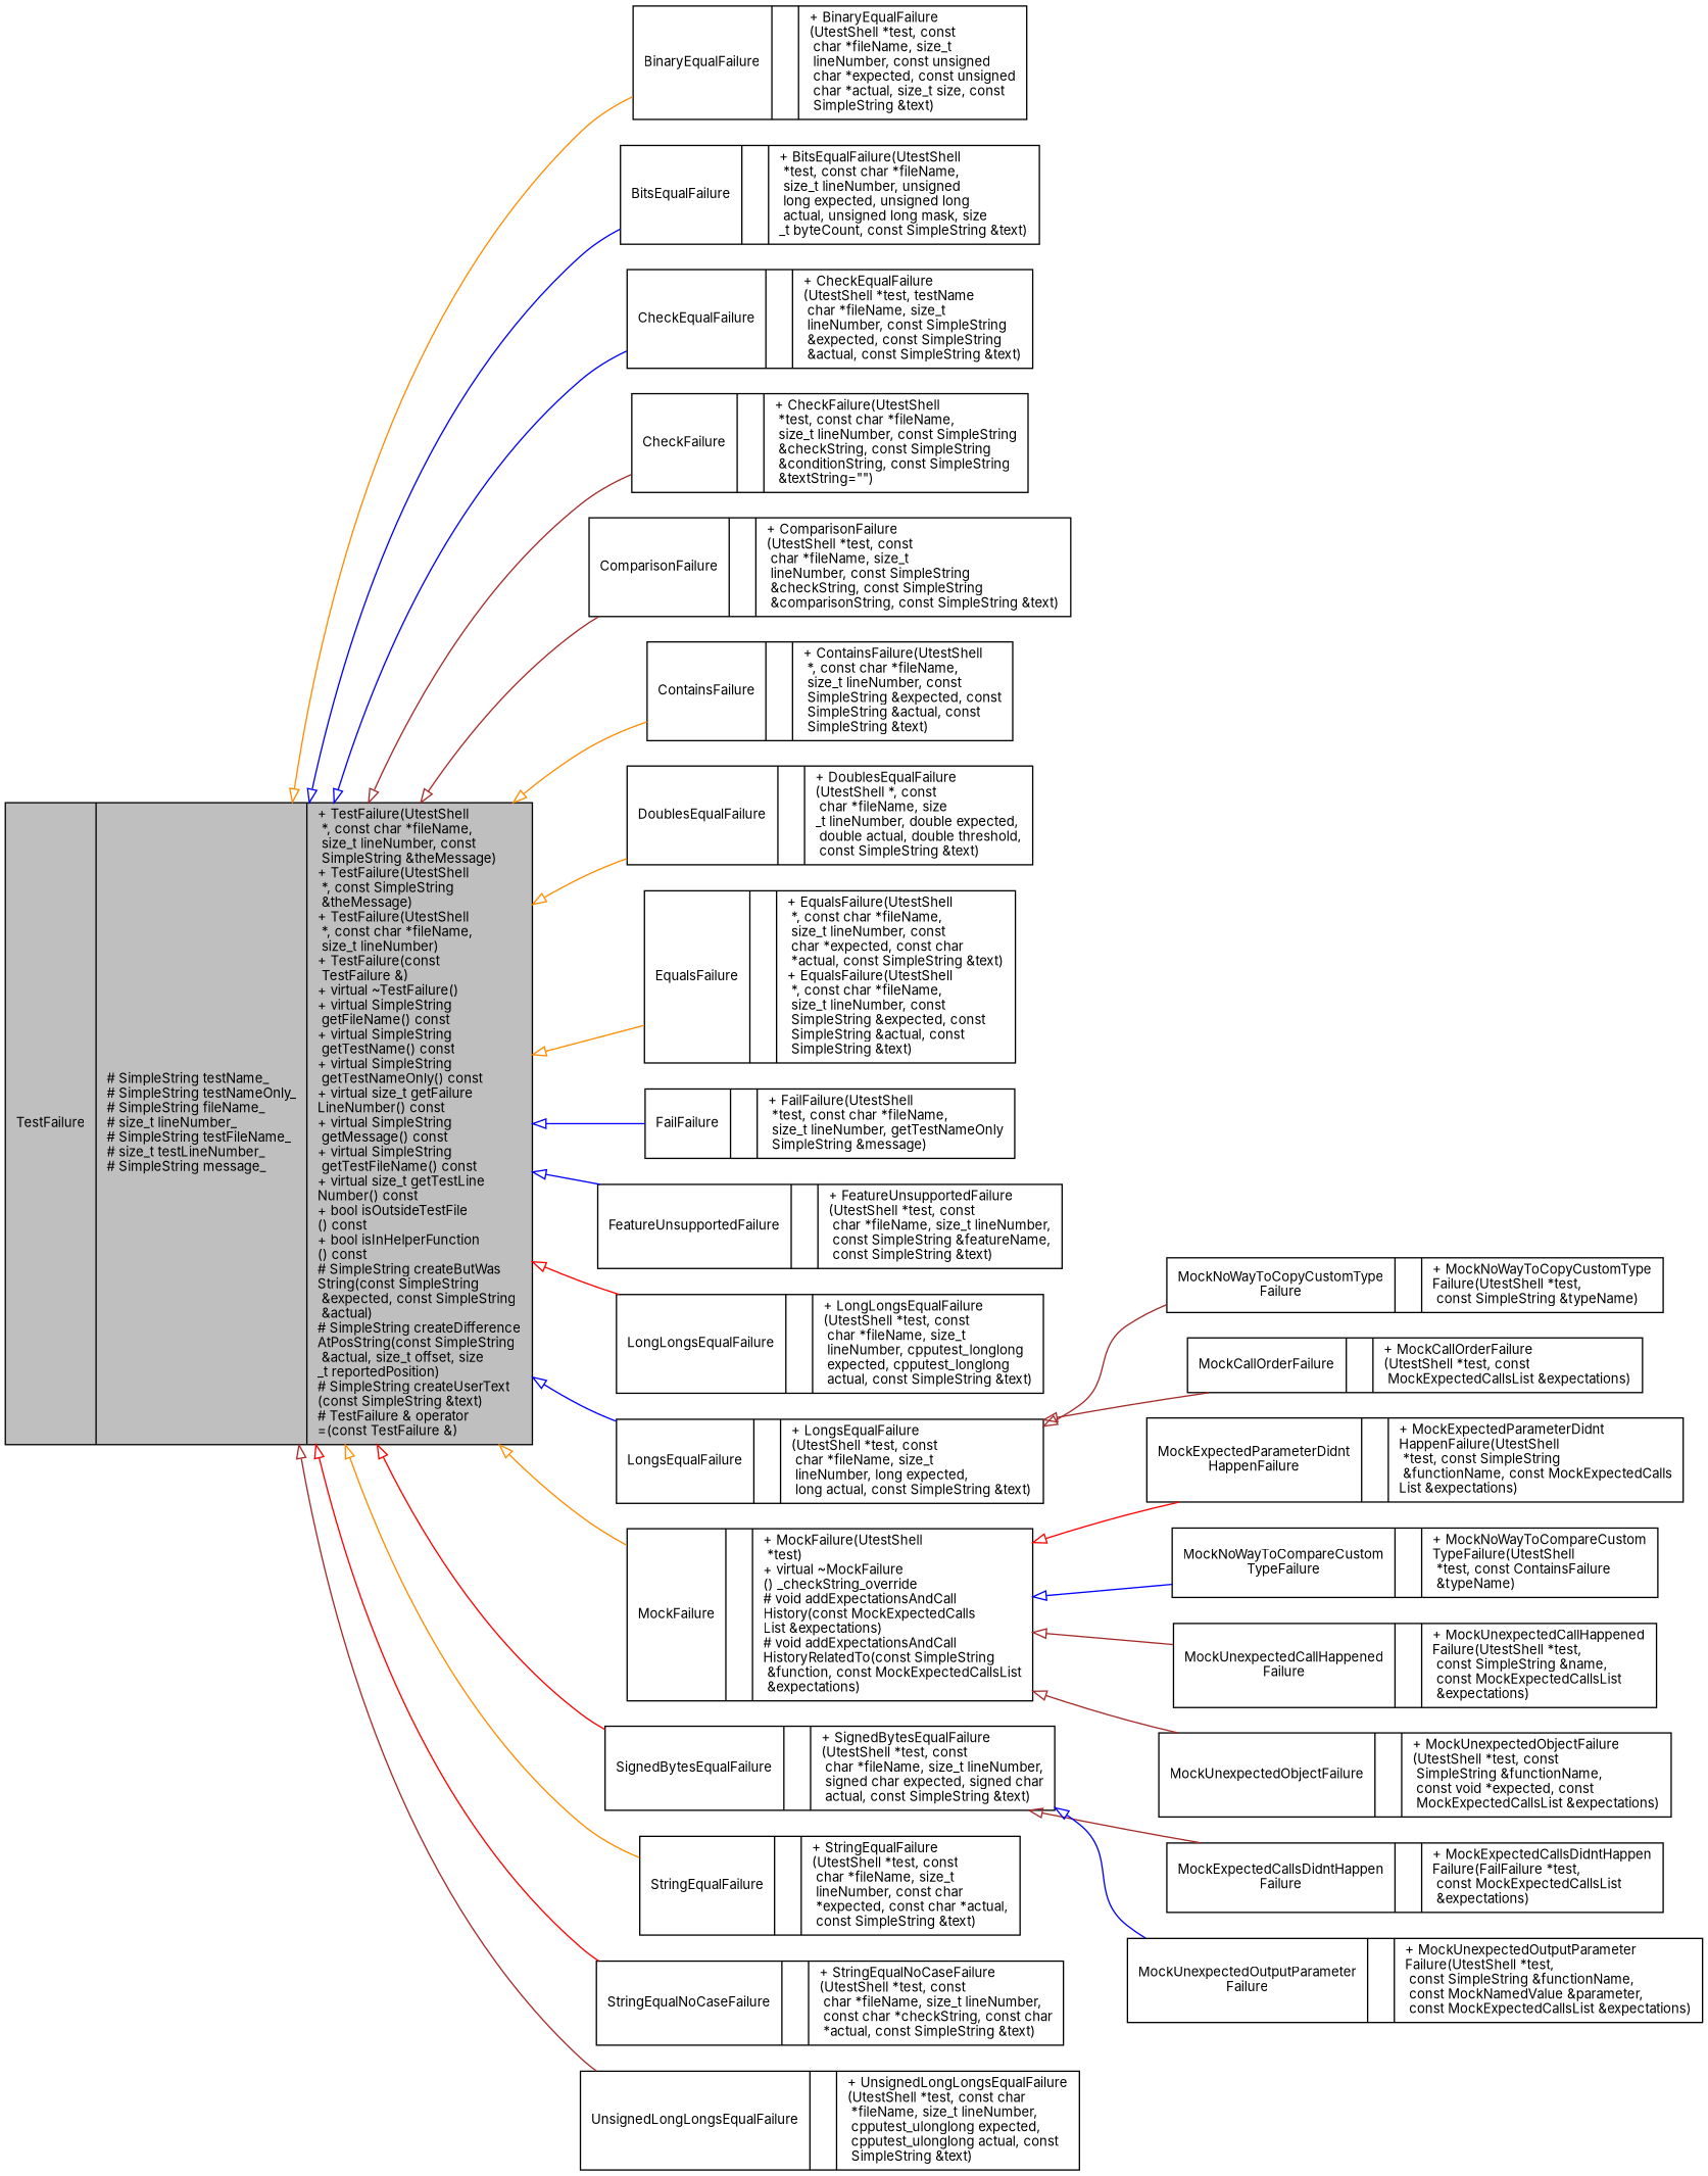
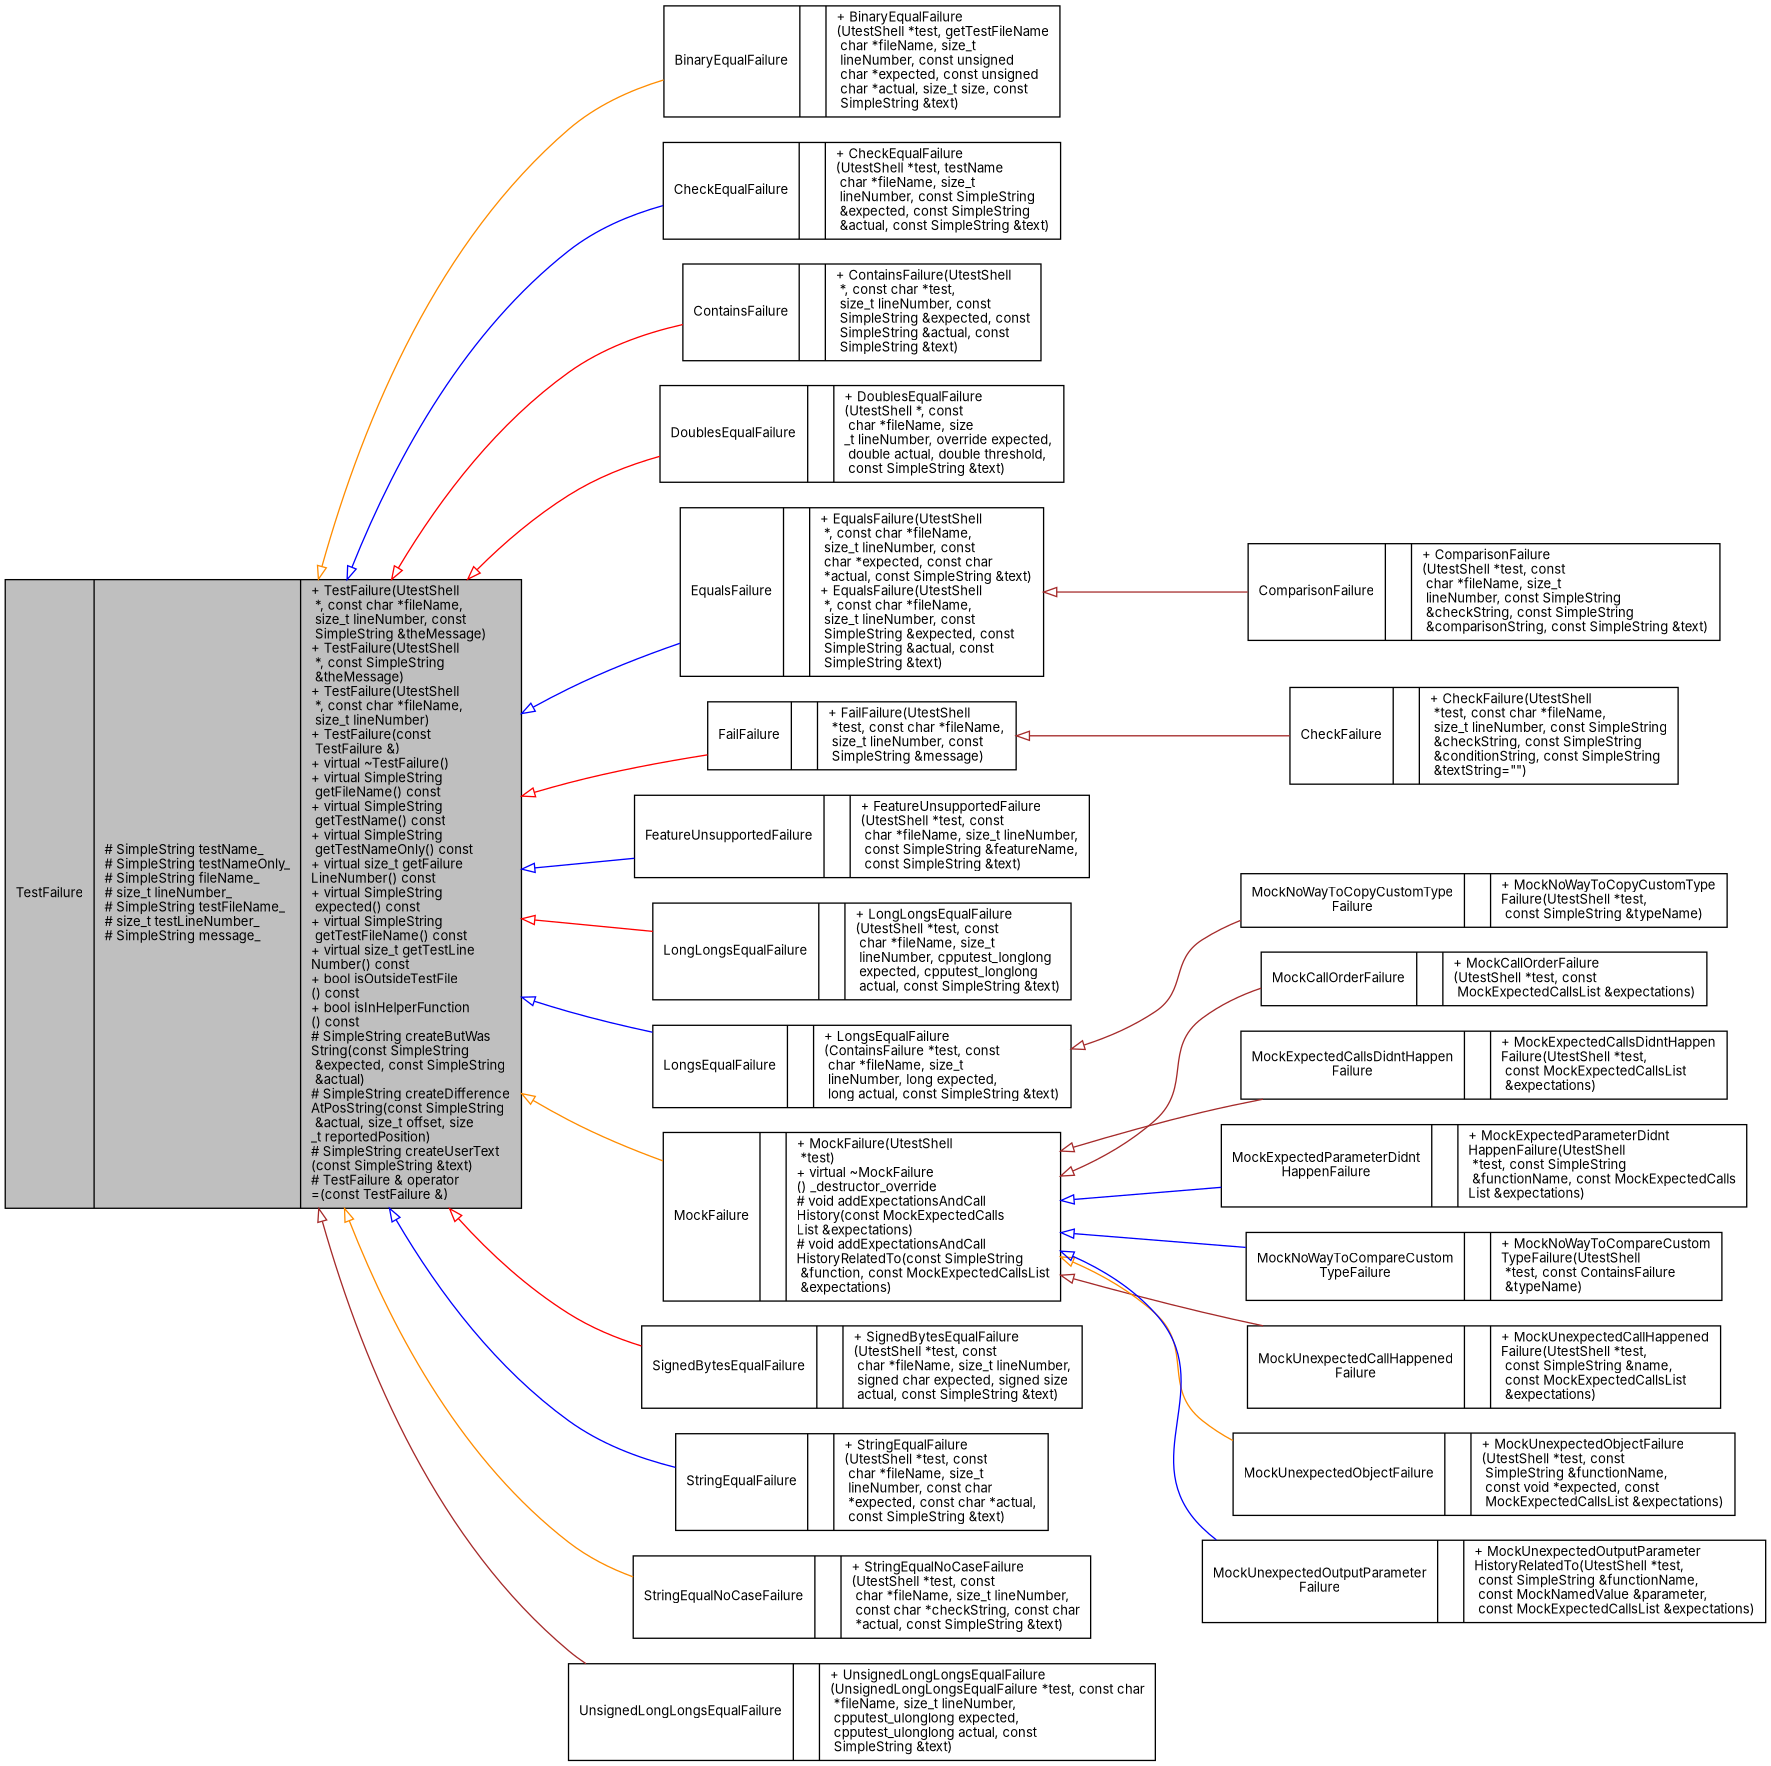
  digraph {
    fontname=Inter
    rankdir=LR
    node [color=black fillcolor=white fontname=Inter fontsize=10 shape=record style=filled]
    edge [arrowtail=onormal color=blue dir=back fontname=Inter fontsize=10 labelfontname=Helvetica labelfontsize=10 style=solid]
-   n1 [fillcolor=grey75 fontcolor=black height=0.2 label="{TestFailure\n|# SimpleString testName_\l# SimpleString testNameOnly_\l# SimpleString fileName_\l# size_t lineNumber_\l# SimpleString testFileName_\l# size_t testLineNumber_\l# SimpleString message_\l|+  TestFailure(UtestShell\l *, const char *fileName,\l size_t lineNumber, const\l SimpleString &theMessage)\l+  TestFailure(UtestShell\l *, const SimpleString\l &theMessage)\l+  TestFailure(UtestShell\l *, const char *fileName,\l size_t lineNumber)\l+  TestFailure(const\l TestFailure &)\l+ virtual ~TestFailure()\l+ virtual SimpleString\l getFileName() const\l+ virtual SimpleString\l getTestName() const\l+ virtual SimpleString\l getTestNameOnly() const\l+ virtual size_t getFailure\lLineNumber() const\l+ virtual SimpleString\l getMessage() const\l+ virtual SimpleString\l getTestFileName() const\l+ virtual size_t getTestLine\lNumber() const\l+ bool isOutsideTestFile\l() const\l+ bool isInHelperFunction\l() const\l# SimpleString createButWas\lString(const SimpleString\l &expected, const SimpleString\l &actual)\l# SimpleString createDifference\lAtPosString(const SimpleString\l &actual, size_t offset, size\l_t reportedPosition)\l# SimpleString createUserText\l(const SimpleString &text)\l# TestFailure & operator\l=(const TestFailure &)\l}" width=0.4]
-   n2 [height=0.2 label="{BinaryEqualFailure\n||+  BinaryEqualFailure\l(UtestShell *test, const\l char *fileName, size_t\l lineNumber, const unsigned\l char *expected, const unsigned\l char *actual, size_t size, const\l SimpleString &text)\l}" width=0.4]
-   n3 [height=0.2 label="{BitsEqualFailure\n||+  BitsEqualFailure(UtestShell\l *test, const char *fileName,\l size_t lineNumber, unsigned\l long expected, unsigned long\l actual, unsigned long mask, size\l_t byteCount, const SimpleString &text)\l}" width=0.4]
+   n1 [fillcolor=grey75 fontcolor=black height=0.2 label="{TestFailure\n|# SimpleString testName_\l# SimpleString testNameOnly_\l# SimpleString fileName_\l# size_t lineNumber_\l# SimpleString testFileName_\l# size_t testLineNumber_\l# SimpleString message_\l|+  TestFailure(UtestShell\l *, const char *fileName,\l size_t lineNumber, const\l SimpleString &theMessage)\l+  TestFailure(UtestShell\l *, const SimpleString\l &theMessage)\l+  TestFailure(UtestShell\l *, const char *fileName,\l size_t lineNumber)\l+  TestFailure(const\l TestFailure &)\l+ virtual ~TestFailure()\l+ virtual SimpleString\l getFileName() const\l+ virtual SimpleString\l getTestName() const\l+ virtual SimpleString\l getTestNameOnly() const\l+ virtual size_t getFailure\lLineNumber() const\l+ virtual SimpleString\l expected() const\l+ virtual SimpleString\l getTestFileName() const\l+ virtual size_t getTestLine\lNumber() const\l+ bool isOutsideTestFile\l() const\l+ bool isInHelperFunction\l() const\l# SimpleString createButWas\lString(const SimpleString\l &expected, const SimpleString\l &actual)\l# SimpleString createDifference\lAtPosString(const SimpleString\l &actual, size_t offset, size\l_t reportedPosition)\l# SimpleString createUserText\l(const SimpleString &text)\l# TestFailure & operator\l=(const TestFailure &)\l}" width=0.4]
+   n2 [height=0.2 label="{BinaryEqualFailure\n||+  BinaryEqualFailure\l(UtestShell *test, getTestFileName\l char *fileName, size_t\l lineNumber, const unsigned\l char *expected, const unsigned\l char *actual, size_t size, const\l SimpleString &text)\l}" width=0.4]
    n4 [height=0.2 label="{CheckEqualFailure\n||+  CheckEqualFailure\l(UtestShell *test, testName\l char *fileName, size_t\l lineNumber, const SimpleString\l &expected, const SimpleString\l &actual, const SimpleString &text)\l}" width=0.4]
    n5 [height=0.2 label="{CheckFailure\n||+  CheckFailure(UtestShell\l *test, const char *fileName,\l size_t lineNumber, const SimpleString\l &checkString, const SimpleString\l &conditionString, const SimpleString\l &textString=\"\")\l}" width=0.4]
    n6 [height=0.2 label="{ComparisonFailure\n||+  ComparisonFailure\l(UtestShell *test, const\l char *fileName, size_t\l lineNumber, const SimpleString\l &checkString, const SimpleString\l &comparisonString, const SimpleString &text)\l}" width=0.4]
-   n7 [height=0.2 label="{ContainsFailure\n||+  ContainsFailure(UtestShell\l *, const char *fileName,\l size_t lineNumber, const\l SimpleString &expected, const\l SimpleString &actual, const\l SimpleString &text)\l}" width=0.4]
-   n8 [height=0.2 label="{DoublesEqualFailure\n||+  DoublesEqualFailure\l(UtestShell *, const\l char *fileName, size\l_t lineNumber, double expected,\l double actual, double threshold,\l const SimpleString &text)\l}" width=0.4]
+   n7 [height=0.2 label="{ContainsFailure\n||+  ContainsFailure(UtestShell\l *, const char *test,\l size_t lineNumber, const\l SimpleString &expected, const\l SimpleString &actual, const\l SimpleString &text)\l}" width=0.4]
+   n8 [height=0.2 label="{DoublesEqualFailure\n||+  DoublesEqualFailure\l(UtestShell *, const\l char *fileName, size\l_t lineNumber, override expected,\l double actual, double threshold,\l const SimpleString &text)\l}" width=0.4]
    n9 [height=0.2 label="{EqualsFailure\n||+  EqualsFailure(UtestShell\l *, const char *fileName,\l size_t lineNumber, const\l char *expected, const char\l *actual, const SimpleString &text)\l+  EqualsFailure(UtestShell\l *, const char *fileName,\l size_t lineNumber, const\l SimpleString &expected, const\l SimpleString &actual, const\l SimpleString &text)\l}" width=0.4]
-   n10 [height=0.2 label="{FailFailure\n||+  FailFailure(UtestShell\l *test, const char *fileName,\l size_t lineNumber, getTestNameOnly\l SimpleString &message)\l}" width=0.4]
+   n10 [height=0.2 label="{FailFailure\n||+  FailFailure(UtestShell\l *test, const char *fileName,\l size_t lineNumber, const\l SimpleString &message)\l}" width=0.4]
    n11 [height=0.2 label="{FeatureUnsupportedFailure\n||+  FeatureUnsupportedFailure\l(UtestShell *test, const\l char *fileName, size_t lineNumber,\l const SimpleString &featureName,\l const SimpleString &text)\l}" width=0.4]
    n12 [height=0.2 label="{LongLongsEqualFailure\n||+  LongLongsEqualFailure\l(UtestShell *test, const\l char *fileName, size_t\l lineNumber, cpputest_longlong\l expected, cpputest_longlong\l actual, const SimpleString &text)\l}" width=0.4]
-   n13 [height=0.2 label="{LongsEqualFailure\n||+  LongsEqualFailure\l(UtestShell *test, const\l char *fileName, size_t\l lineNumber, long expected,\l long actual, const SimpleString &text)\l}" width=0.4]
-   n14 [height=0.2 label="{MockFailure\n||+  MockFailure(UtestShell\l *test)\l+ virtual ~MockFailure\l() _checkString_override\l# void addExpectationsAndCall\lHistory(const MockExpectedCalls\lList &expectations)\l# void addExpectationsAndCall\lHistoryRelatedTo(const SimpleString\l &function, const MockExpectedCallsList\l &expectations)\l}" width=0.4]
-   n15 [height=0.2 label="{SignedBytesEqualFailure\n||+  SignedBytesEqualFailure\l(UtestShell *test, const\l char *fileName, size_t lineNumber,\l signed char expected, signed char\l actual, const SimpleString &text)\l}" width=0.4]
+   n13 [height=0.2 label="{LongsEqualFailure\n||+  LongsEqualFailure\l(ContainsFailure *test, const\l char *fileName, size_t\l lineNumber, long expected,\l long actual, const SimpleString &text)\l}" width=0.4]
+   n14 [height=0.2 label="{MockFailure\n||+  MockFailure(UtestShell\l *test)\l+ virtual ~MockFailure\l() _destructor_override\l# void addExpectationsAndCall\lHistory(const MockExpectedCalls\lList &expectations)\l# void addExpectationsAndCall\lHistoryRelatedTo(const SimpleString\l &function, const MockExpectedCallsList\l &expectations)\l}" width=0.4]
+   n15 [height=0.2 label="{SignedBytesEqualFailure\n||+  SignedBytesEqualFailure\l(UtestShell *test, const\l char *fileName, size_t lineNumber,\l signed char expected, signed size\l actual, const SimpleString &text)\l}" width=0.4]
    n16 [height=0.2 label="{StringEqualFailure\n||+  StringEqualFailure\l(UtestShell *test, const\l char *fileName, size_t\l lineNumber, const char\l *expected, const char *actual,\l const SimpleString &text)\l}" width=0.4]
    n17 [height=0.2 label="{StringEqualNoCaseFailure\n||+  StringEqualNoCaseFailure\l(UtestShell *test, const\l char *fileName, size_t lineNumber,\l const char *checkString, const char\l *actual, const SimpleString &text)\l}" width=0.4]
-   n18 [height=0.2 label="{UnsignedLongLongsEqualFailure\n||+  UnsignedLongLongsEqualFailure\l(UtestShell *test, const char\l *fileName, size_t lineNumber,\l cpputest_ulonglong expected,\l cpputest_ulonglong actual, const\l SimpleString &text)\l}" width=0.4]
+   n18 [height=0.2 label="{UnsignedLongLongsEqualFailure\n||+  UnsignedLongLongsEqualFailure\l(UnsignedLongLongsEqualFailure *test, const char\l *fileName, size_t lineNumber,\l cpputest_ulonglong expected,\l cpputest_ulonglong actual, const\l SimpleString &text)\l}" width=0.4]
    n19 [height=0.2 label="{MockNoWayToCopyCustomType\lFailure\n||+  MockNoWayToCopyCustomType\lFailure(UtestShell *test,\l const SimpleString &typeName)\l}" width=0.4]
    n20 [height=0.2 label="{MockCallOrderFailure\n||+  MockCallOrderFailure\l(UtestShell *test, const\l MockExpectedCallsList &expectations)\l}" width=0.4]
-   n21 [height=0.2 label="{MockExpectedCallsDidntHappen\lFailure\n||+  MockExpectedCallsDidntHappen\lFailure(FailFailure *test,\l const MockExpectedCallsList\l &expectations)\l}" width=0.4]
+   n21 [height=0.2 label="{MockExpectedCallsDidntHappen\lFailure\n||+  MockExpectedCallsDidntHappen\lFailure(UtestShell *test,\l const MockExpectedCallsList\l &expectations)\l}" width=0.4]
    n22 [height=0.2 label="{MockExpectedParameterDidnt\lHappenFailure\n||+  MockExpectedParameterDidnt\lHappenFailure(UtestShell\l *test, const SimpleString\l &functionName, const MockExpectedCalls\lList &expectations)\l}" width=0.4]
    n23 [height=0.2 label="{MockNoWayToCompareCustom\lTypeFailure\n||+  MockNoWayToCompareCustom\lTypeFailure(UtestShell\l *test, const ContainsFailure\l &typeName)\l}" width=0.4]
    n24 [height=0.2 label="{MockUnexpectedCallHappened\lFailure\n||+  MockUnexpectedCallHappened\lFailure(UtestShell *test,\l const SimpleString &name,\l const MockExpectedCallsList\l &expectations)\l}" width=0.4]
    n25 [height=0.2 label="{MockUnexpectedObjectFailure\n||+  MockUnexpectedObjectFailure\l(UtestShell *test, const\l SimpleString &functionName,\l const void *expected, const\l MockExpectedCallsList &expectations)\l}" width=0.4]
-   n26 [height=0.2 label="{MockUnexpectedOutputParameter\lFailure\n||+  MockUnexpectedOutputParameter\lFailure(UtestShell *test,\l const SimpleString &functionName,\l const MockNamedValue &parameter,\l const MockExpectedCallsList &expectations)\l}" width=0.4]
+   n26 [height=0.2 label="{MockUnexpectedOutputParameter\lFailure\n||+  MockUnexpectedOutputParameter\lHistoryRelatedTo(UtestShell *test,\l const SimpleString &functionName,\l const MockNamedValue &parameter,\l const MockExpectedCallsList &expectations)\l}" width=0.4]
    n1 -> n2 [color=darkorange]
-   n1 -> n3
    n1 -> n4
-   n1 -> n5 [color=brown]
-   n1 -> n6 [color=brown]
-   n1 -> n7 [color=darkorange]
-   n1 -> n8 [color=darkorange]
-   n1 -> n9 [color=darkorange]
-   n1 -> n10
+   n10 -> n5 [color=brown]
+   n9 -> n6 [color=brown]
+   n1 -> n7 [color=red]
+   n1 -> n8 [color=red]
+   n1 -> n9
+   n1 -> n10 [color=red]
    n1 -> n11
    n1 -> n12 [color=red]
    n1 -> n13
    n1 -> n14 [color=darkorange]
    n1 -> n15 [color=red]
-   n1 -> n16 [color=darkorange]
-   n1 -> n17 [color=red]
+   n1 -> n16
+   n1 -> n17 [color=darkorange]
    n1 -> n18 [color=brown]
    n13 -> n19 [color=brown]
-   n13 -> n20 [color=brown]
-   n15 -> n21 [color=brown]
-   n14 -> n22 [color=red]
+   n14 -> n20 [color=brown]
+   n14 -> n21 [color=brown]
+   n14 -> n22
    n14 -> n23
    n14 -> n24 [color=brown]
-   n14 -> n25 [color=brown]
-   n15 -> n26
+   n14 -> n25 [color=darkorange]
+   n14 -> n26
  }
